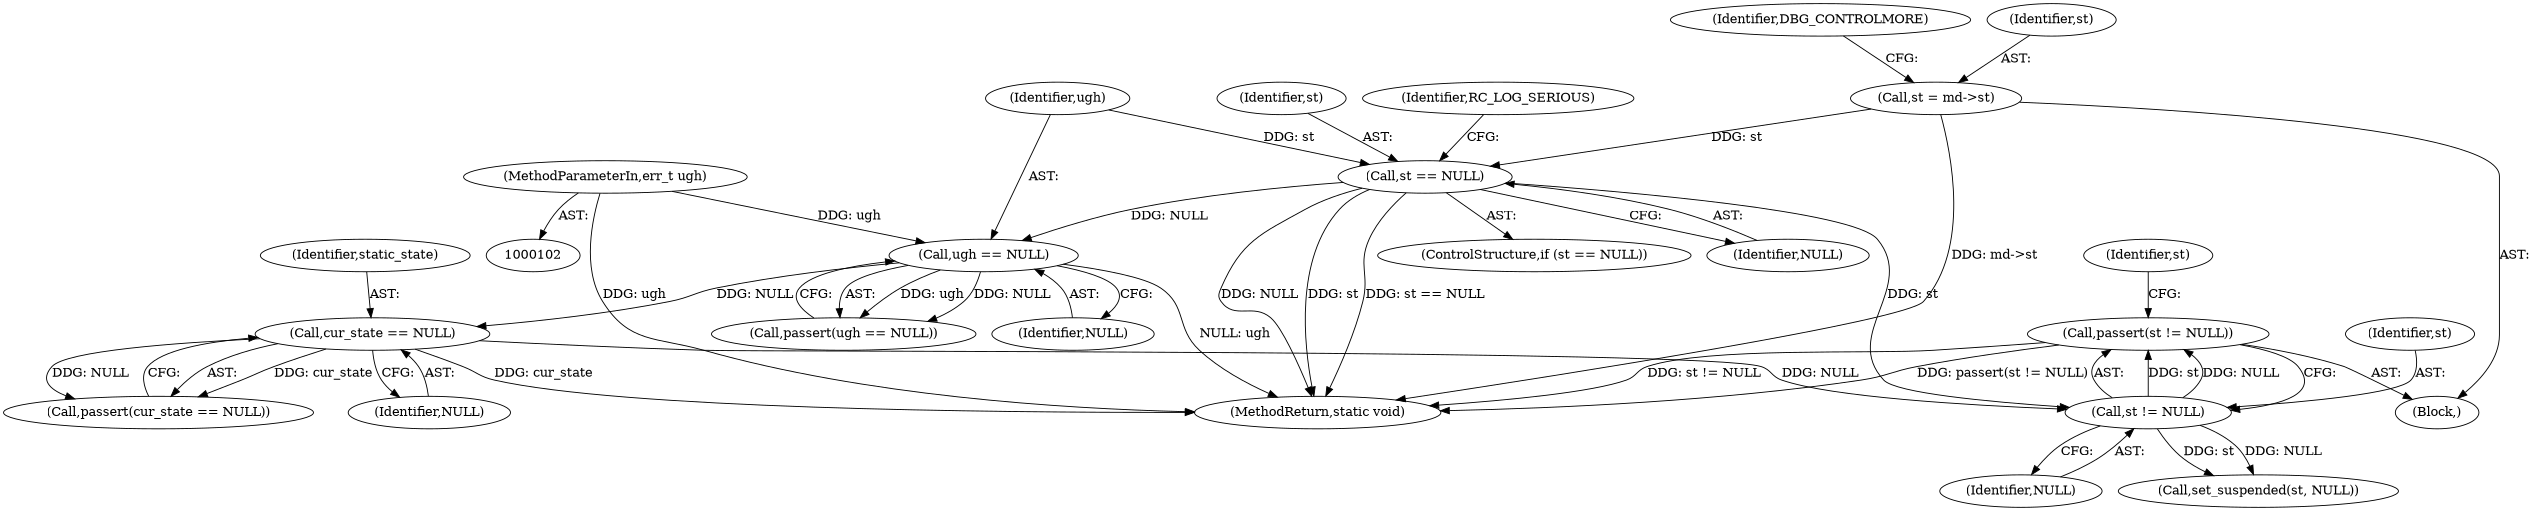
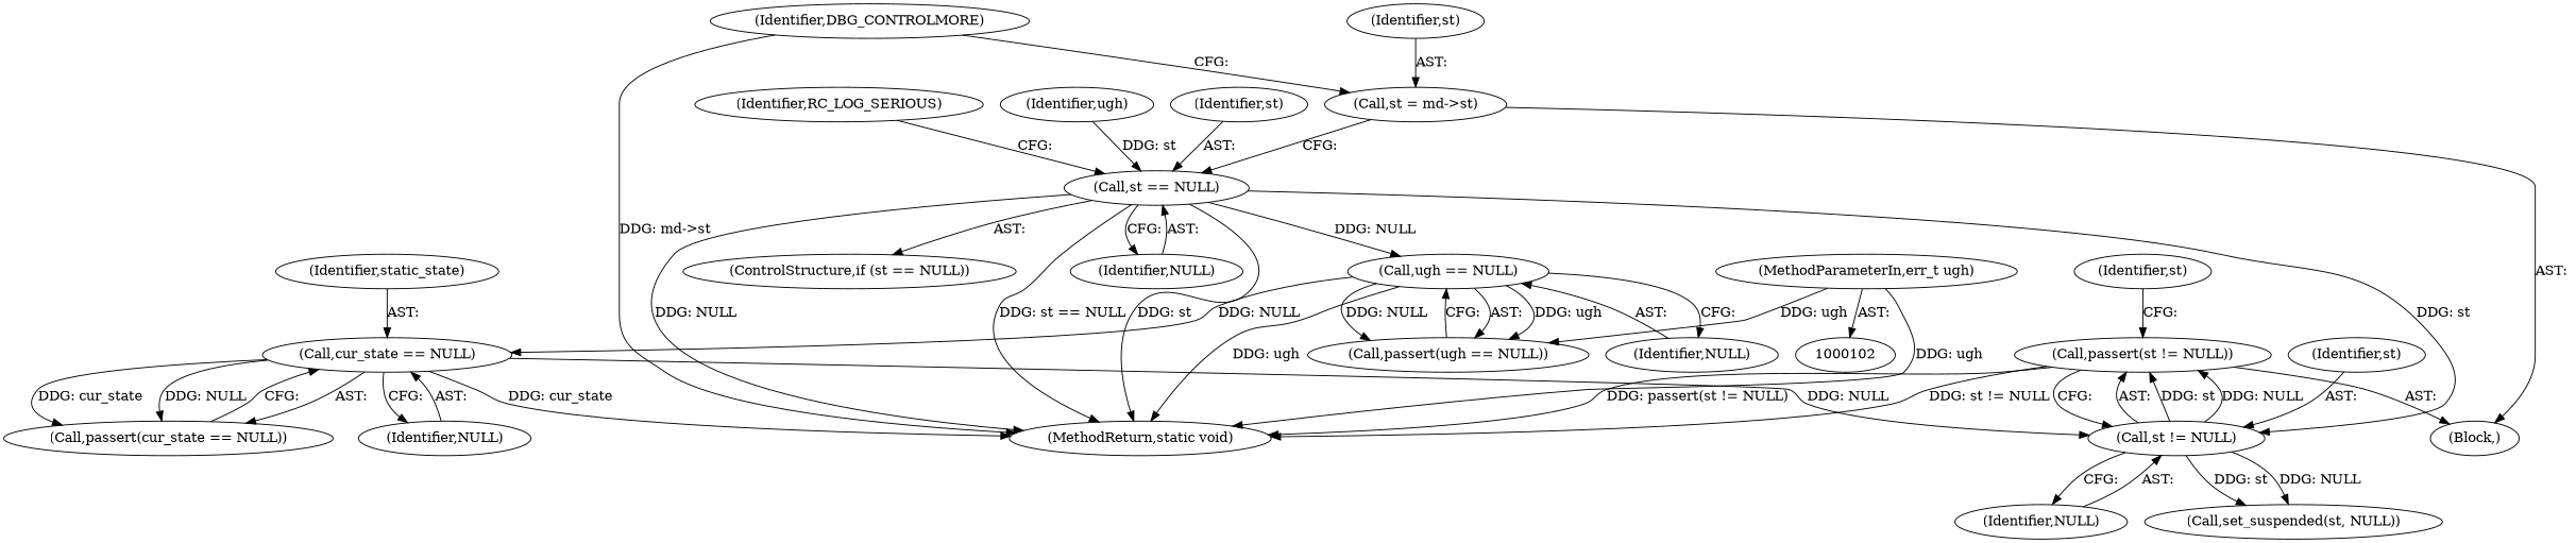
  digraph {
    n1 [label="(Call,passert(st != NULL))"]
    n2 [label="(Call,st != NULL)"]
    n3 [label="(MethodReturn,static void)"]
    n4 [label="(Block,)"]
    n5 [label="(Identifier,NULL)"]
    n6 [label="(Call,set_suspended(st, NULL))"]
    n7 [label="(Call,st == NULL)"]
    n8 [label="(Call,ugh == NULL)"]
    n9 [label="(Identifier,NULL)"]
    n10 [label="(ControlStructure,if (st == NULL))"]
    n11 [label="(Call,cur_state == NULL)"]
    n12 [label="(Call,passert(ugh == NULL))"]
    n13 [label="(Identifier,NULL)"]
    n14 [label="(Call,st = md->st)"]
    n15 [label="(Call,passert(cur_state == NULL))"]
    n16 [label="(Identifier,NULL)"]
    n17 [label="(MethodParameterIn,err_t ugh)"]
    1000102
    n19 [label="(Identifier,static_state)"]
    n20 [label="(Identifier,DBG_CONTROLMORE)"]
    n21 [label="(Identifier,st)"]
    n22 [label="(Identifier,st)"]
    n23 [label="(Identifier,st)"]
    n24 [label="(Identifier,RC_LOG_SERIOUS)"]
    n25 [label="(Identifier,ugh)"]
    n26 [label="(Identifier,st)"]
    n1 -> n2 [label="CFG: "]
    n1 -> n3 [label="DDG: st != NULL"]
    n1 -> n3 [label="DDG: passert(st != NULL)"]
    n1 -> n4 [label="AST: "]
    n2 -> n1 [label="AST: "]
    n2 -> n1 [label="DDG: st"]
    n2 -> n1 [label="DDG: NULL"]
    n2 -> n5 [label="CFG: "]
    n2 -> n6 [label="DDG: st"]
    n2 -> n6 [label="DDG: NULL"]
    n5 -> n2 [label="AST: "]
    n7 -> n2 [label="DDG: st"]
    n7 -> n3 [label="DDG: NULL"]
    n7 -> n3 [label="DDG: st"]
    n7 -> n3 [label="DDG: st == NULL"]
    n7 -> n8 [label="DDG: NULL"]
    n7 -> n9 [label="CFG: "]
    n7 -> n10 [label="AST: "]
-   n8 -> n3 [label="NULL: ugh"]
+   n8 -> n3 [label="DDG: ugh"]
    n8 -> n11 [label="DDG: NULL"]
    n8 -> n12 [label="AST: "]
    n8 -> n12 [label="DDG: ugh"]
    n8 -> n12 [label="DDG: NULL"]
    n8 -> n13 [label="CFG: "]
    n9 -> n7 [label="AST: "]
    n11 -> n2 [label="DDG: NULL"]
    n11 -> n3 [label="DDG: cur_state"]
    n11 -> n15 [label="AST: "]
    n11 -> n15 [label="DDG: cur_state"]
    n11 -> n15 [label="DDG: NULL"]
    n11 -> n16 [label="CFG: "]
    n12 -> n8 [label="CFG: "]
    n13 -> n8 [label="AST: "]
-   n14 -> n3 [label="DDG: md->st"]
+   n20 -> n3 [label="DDG: md->st"]
    n14 -> n4 [label="AST: "]
-   n14 -> n7 [label="DDG: st"]
+   n14 -> n7 [label="CFG: "]
    n15 -> n11 [label="CFG: "]
    n16 -> n11 [label="AST: "]
    n17 -> n3 [label="DDG: ugh"]
-   n17 -> n8 [label="DDG: ugh"]
+   n17 -> n12 [label="DDG: ugh"]
    n17 -> 1000102 [label="AST: "]
    n19 -> n11 [label="AST: "]
    n20 -> n14 [label="CFG: "]
    n21 -> n2 [label="AST: "]
    n22 -> n1 [label="CFG: "]
    n23 -> n7 [label="AST: "]
    n24 -> n7 [label="CFG: "]
    n25 -> n7 [label="DDG: st"]
-   n25 -> n8 [label="AST: "]
    n26 -> n14 [label="AST: "]
  }
